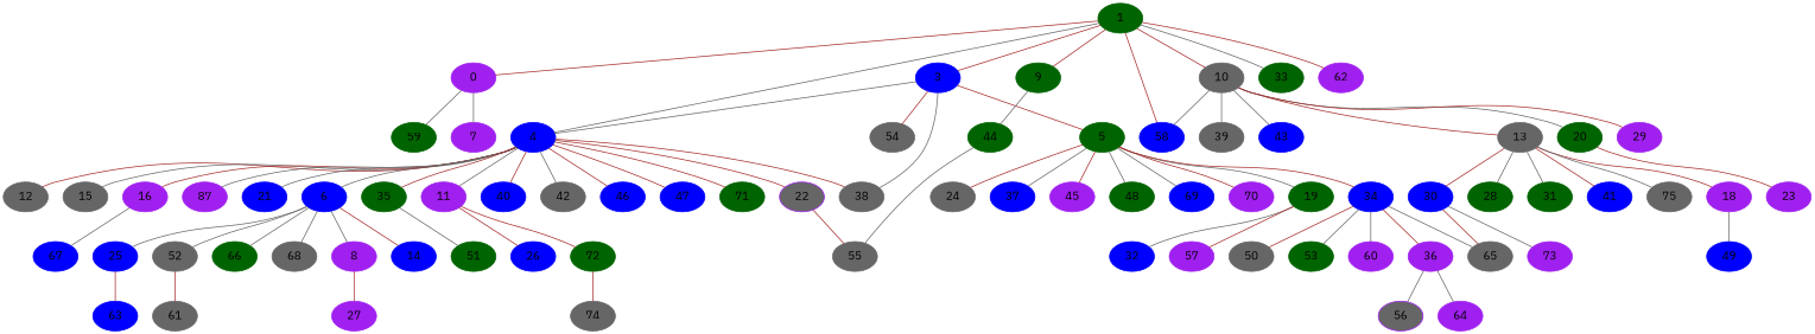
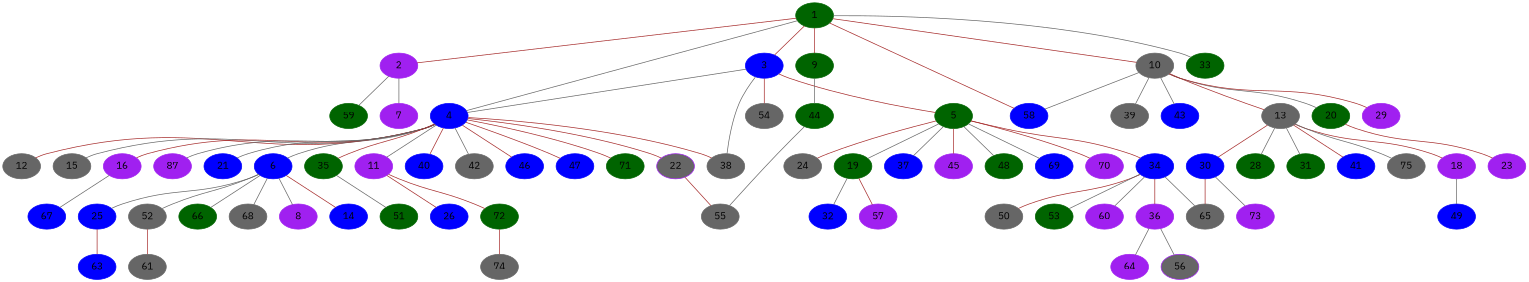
  graph {
    fontname="IBM Plex Sans"
    node [color=blue fontname="IBM Plex Sans" style=filled]
    edge [color=gray40 fontname="IBM Plex Sans"]
    1 [color=darkgreen]
-   2 [color=purple label=0]
+   2 [color=purple]
    3
    4
    9 [color=darkgreen]
    10 [color=gray40]
    33 [color=darkgreen]
    58
-   62 [color=purple]
    7 [color=purple]
    59 [color=darkgreen]
    5 [color=darkgreen]
    38 [color=gray40]
    54 [color=gray40]
    6
    11 [color=purple]
    12 [color=gray40]
    15 [color=gray40]
    16 [color=purple]
    n20 [color=purple label=87]
    21
    22 [color=purple fillcolor=gray40]
    35 [color=darkgreen]
    40
    42 [color=gray40]
    46
    47
    71 [color=darkgreen]
    44 [color=darkgreen]
    13 [color=gray40]
    20 [color=darkgreen]
    29 [color=purple]
    39 [color=gray40]
    43
    19 [color=darkgreen]
    24 [color=gray40]
    34
    37
    45 [color=purple]
    48 [color=darkgreen]
    69
    70 [color=purple]
    8 [color=purple]
    14
    25
    52 [color=gray40]
    66 [color=darkgreen]
    68 [color=gray40]
    26
    72 [color=darkgreen]
    67
    55 [color=gray40]
    51 [color=darkgreen]
    32
    57 [color=purple]
    65 [color=gray40]
    36 [color=purple]
    50 [color=gray40]
    53 [color=darkgreen]
    60 [color=purple]
-   27 [color=purple]
    63
    61 [color=gray40]
    18 [color=purple]
    28 [color=darkgreen]
    30
    31 [color=darkgreen]
    41
    75 [color=gray40]
    23 [color=purple]
    74 [color=gray40]
    49
    73 [color=purple]
    56 [color=purple fillcolor=gray40]
    64 [color=purple]
    1 -- 2 [color=brown]
    1 -- 3 [color=brown]
    1 -- 4
    1 -- 9 [color=brown]
    1 -- 10 [color=brown]
    1 -- 33
    1 -- 58 [color=brown]
-   1 -- 62 [color=brown]
    2 -- 7
    2 -- 59
    3 -- 4
    3 -- 5 [color=brown]
    3 -- 38
    3 -- 54 [color=brown]
    4 -- 38 [color=brown]
    4 -- 6
    4 -- 11
    4 -- 12 [color=brown]
    4 -- 15
    4 -- 16 [color=brown]
    4 -- n20
    4 -- 21
    4 -- 22 [color=brown]
    4 -- 35 [color=brown]
    4 -- 40 [color=brown]
    4 -- 42
    4 -- 46 [color=brown]
    4 -- 47 [color=brown]
    4 -- 71 [color=brown]
    9 -- 44
    10 -- 58
    10 -- 13 [color=brown]
    10 -- 20
    10 -- 29 [color=brown]
    10 -- 39
    10 -- 43
    5 -- 19
    5 -- 24 [color=brown]
    5 -- 34 [color=brown]
    5 -- 37
    5 -- 45 [color=brown]
    5 -- 48
    5 -- 69
    5 -- 70 [color=brown]
    6 -- 8
    6 -- 14 [color=brown]
    6 -- 25
    6 -- 52
    6 -- 66
    6 -- 68
    11 -- 26 [color=brown]
    11 -- 72 [color=brown]
    16 -- 67
    22 -- 55 [color=brown]
    35 -- 51
    44 -- 55
    13 -- 18 [color=brown]
    13 -- 28
    13 -- 30 [color=brown]
    13 -- 31
    13 -- 41 [color=brown]
    13 -- 75
    20 -- 23 [color=brown]
    19 -- 32
    19 -- 57 [color=brown]
    34 -- 65
    34 -- 36 [color=brown]
    34 -- 50 [color=brown]
    34 -- 53
    34 -- 60
-   8 -- 27 [color=brown]
    25 -- 63 [color=brown]
    52 -- 61 [color=brown]
    72 -- 74 [color=brown]
    36 -- 56
    36 -- 64
    18 -- 49
    30 -- 65 [color=brown]
    30 -- 73
  }
